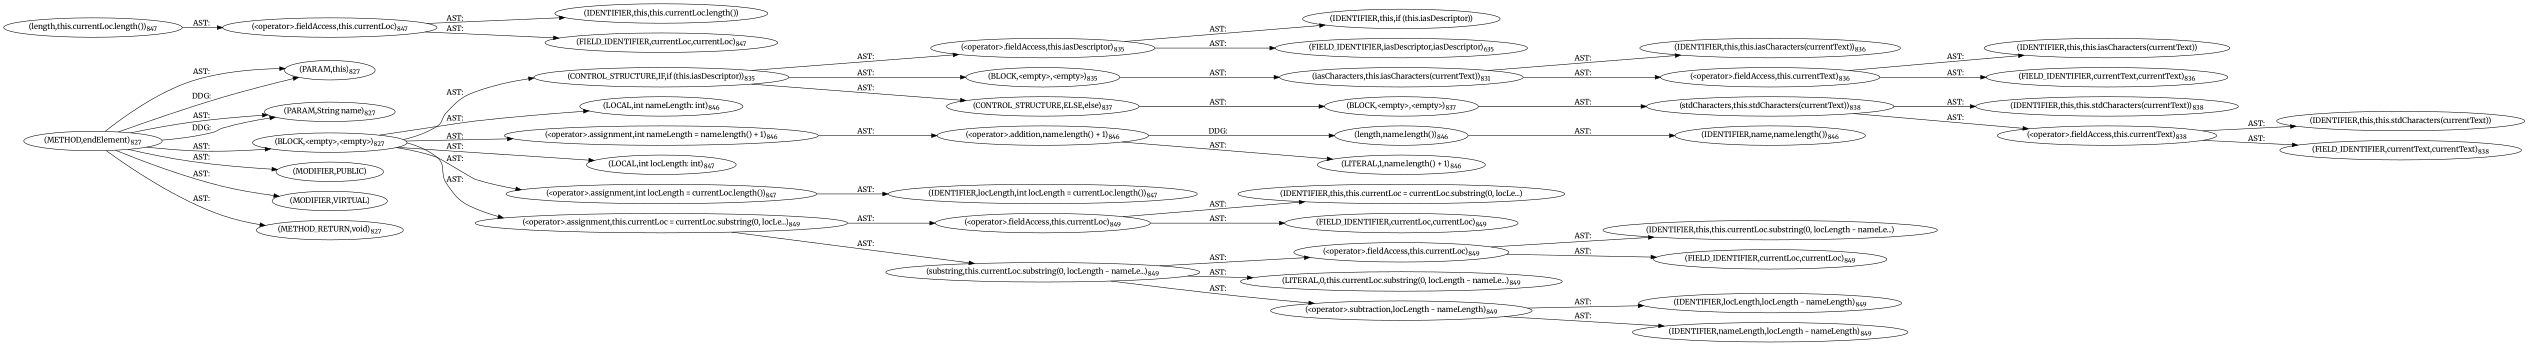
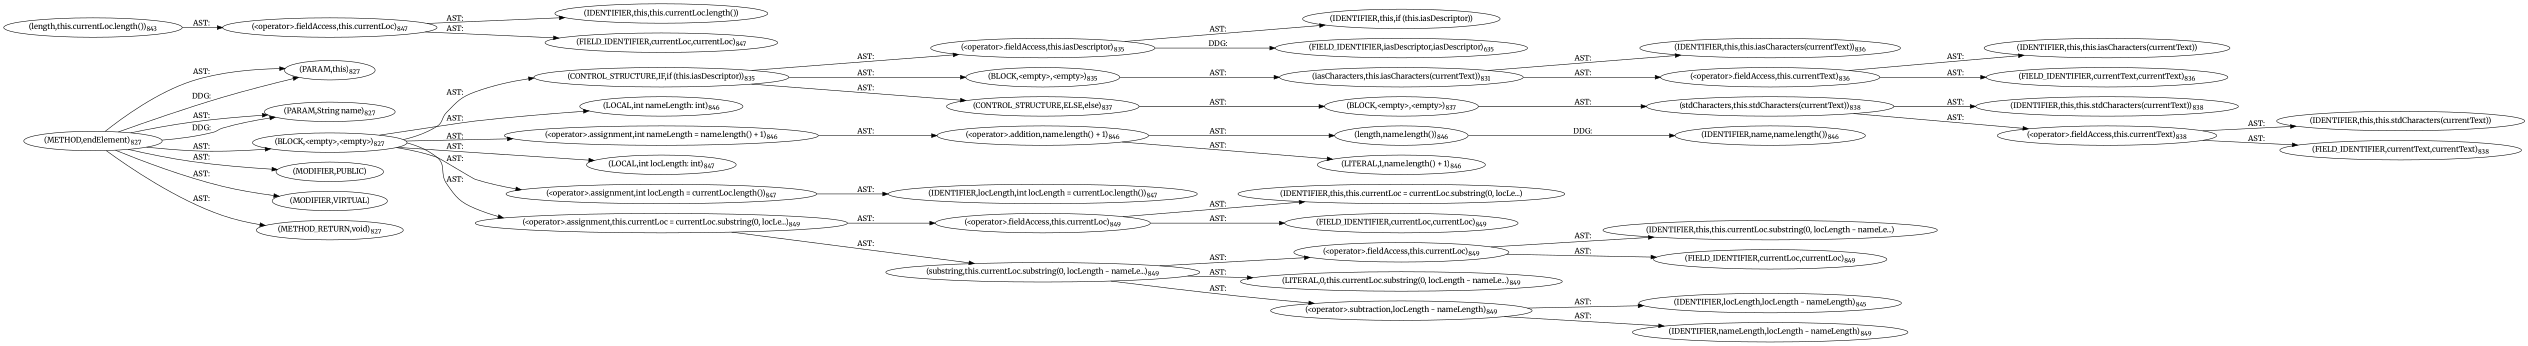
  digraph {
    fontname=Merriweather
    rankdir=LR
    node [fontname=Merriweather]
    edge [fontname=Merriweather]
    n1 [label=<(METHOD,endElement)<SUB>827</SUB>>]
    n2 [label=<(PARAM,this)<SUB>827</SUB>>]
    n3 [label=<(PARAM,String name)<SUB>827</SUB>>]
    n4 [label=<(BLOCK,&lt;empty&gt;,&lt;empty&gt;)<SUB>827</SUB>>]
    n5 [label=<(MODIFIER,PUBLIC)>]
    n6 [label=<(MODIFIER,VIRTUAL)>]
    n7 [label=<(METHOD_RETURN,void)<SUB>827</SUB>>]
    n8 [label=<(CONTROL_STRUCTURE,IF,if (this.iasDescriptor))<SUB>835</SUB>>]
    n9 [label=<(LOCAL,int nameLength: int)<SUB>846</SUB>>]
    n10 [label=<(&lt;operator&gt;.assignment,int nameLength = name.length() + 1)<SUB>846</SUB>>]
    n11 [label=<(LOCAL,int locLength: int)<SUB>847</SUB>>]
    n12 [label=<(&lt;operator&gt;.assignment,int locLength = currentLoc.length())<SUB>847</SUB>>]
    n13 [label=<(&lt;operator&gt;.assignment,this.currentLoc = currentLoc.substring(0, locLe...)<SUB>849</SUB>>]
    n14 [label=<(&lt;operator&gt;.fieldAccess,this.iasDescriptor)<SUB>835</SUB>>]
    n15 [label=<(BLOCK,&lt;empty&gt;,&lt;empty&gt;)<SUB>835</SUB>>]
    n16 [label=<(CONTROL_STRUCTURE,ELSE,else)<SUB>837</SUB>>]
    n17 [label=<(&lt;operator&gt;.addition,name.length() + 1)<SUB>846</SUB>>]
    n18 [label=<(IDENTIFIER,locLength,int locLength = currentLoc.length())<SUB>847</SUB>>]
    n19 [label=<(&lt;operator&gt;.fieldAccess,this.currentLoc)<SUB>849</SUB>>]
    n20 [label=<(substring,this.currentLoc.substring(0, locLength - nameLe...)<SUB>849</SUB>>]
    n21 [label=<(IDENTIFIER,this,if (this.iasDescriptor))>]
    n22 [label=<(FIELD_IDENTIFIER,iasDescriptor,iasDescriptor)<SUB>635</SUB>>]
    n23 [label=<(iasCharacters,this.iasCharacters(currentText))<SUB>831</SUB>>]
    n24 [label=<(BLOCK,&lt;empty&gt;,&lt;empty&gt;)<SUB>837</SUB>>]
    n25 [label=<(IDENTIFIER,this,this.iasCharacters(currentText))<SUB>836</SUB>>]
    n26 [label=<(&lt;operator&gt;.fieldAccess,this.currentText)<SUB>836</SUB>>]
    n27 [label=<(IDENTIFIER,this,this.iasCharacters(currentText))>]
    n28 [label=<(FIELD_IDENTIFIER,currentText,currentText)<SUB>836</SUB>>]
    n29 [label=<(stdCharacters,this.stdCharacters(currentText))<SUB>838</SUB>>]
    n30 [label=<(IDENTIFIER,this,this.stdCharacters(currentText))<SUB>838</SUB>>]
    n31 [label=<(&lt;operator&gt;.fieldAccess,this.currentText)<SUB>838</SUB>>]
    n32 [label=<(IDENTIFIER,this,this.stdCharacters(currentText))>]
    n33 [label=<(FIELD_IDENTIFIER,currentText,currentText)<SUB>838</SUB>>]
    n34 [label=<(length,name.length())<SUB>846</SUB>>]
    n35 [label=<(LITERAL,1,name.length() + 1)<SUB>846</SUB>>]
    n36 [label=<(IDENTIFIER,name,name.length())<SUB>846</SUB>>]
-   n37 [label=<(length,this.currentLoc.length())<SUB>847</SUB>>]
+   n37 [label=<(length,this.currentLoc.length())<SUB>843</SUB>>]
    n38 [label=<(&lt;operator&gt;.fieldAccess,this.currentLoc)<SUB>847</SUB>>]
    n39 [label=<(IDENTIFIER,this,this.currentLoc.length())>]
    n40 [label=<(FIELD_IDENTIFIER,currentLoc,currentLoc)<SUB>847</SUB>>]
    n41 [label=<(IDENTIFIER,this,this.currentLoc = currentLoc.substring(0, locLe...)>]
    n42 [label=<(FIELD_IDENTIFIER,currentLoc,currentLoc)<SUB>849</SUB>>]
    n43 [label=<(&lt;operator&gt;.fieldAccess,this.currentLoc)<SUB>849</SUB>>]
    n44 [label=<(LITERAL,0,this.currentLoc.substring(0, locLength - nameLe...)<SUB>849</SUB>>]
    n45 [label=<(&lt;operator&gt;.subtraction,locLength - nameLength)<SUB>849</SUB>>]
    n46 [label=<(IDENTIFIER,this,this.currentLoc.substring(0, locLength - nameLe...)>]
    n47 [label=<(FIELD_IDENTIFIER,currentLoc,currentLoc)<SUB>849</SUB>>]
-   n48 [label=<(IDENTIFIER,locLength,locLength - nameLength)<SUB>849</SUB>>]
+   n48 [label=<(IDENTIFIER,locLength,locLength - nameLength)<SUB>845</SUB>>]
    n49 [label=<(IDENTIFIER,nameLength,locLength - nameLength)<SUB>849</SUB>>]
    n1 -> n2 [label="AST: "]
    n1 -> n2 [label="DDG: "]
    n1 -> n3 [label="AST: "]
    n1 -> n3 [label="DDG: "]
    n1 -> n4 [label="AST: "]
    n1 -> n5 [label="AST: "]
    n1 -> n6 [label="AST: "]
    n1 -> n7 [label="AST: "]
    n4 -> n8 [label="AST: "]
    n4 -> n9 [label="AST: "]
    n4 -> n10 [label="AST: "]
    n4 -> n11 [label="AST: "]
    n4 -> n12 [label="AST: "]
    n4 -> n13 [label="AST: "]
    n8 -> n14 [label="AST: "]
    n8 -> n15 [label="AST: "]
    n8 -> n16 [label="AST: "]
    n10 -> n17 [label="AST: "]
    n12 -> n18 [label="AST: "]
    n13 -> n19 [label="AST: "]
    n13 -> n20 [label="AST: "]
    n14 -> n21 [label="AST: "]
-   n14 -> n22 [label="AST: "]
+   n14 -> n22 [label="DDG: "]
    n15 -> n23 [label="AST: "]
    n16 -> n24 [label="AST: "]
-   n17 -> n34 [label="DDG: "]
+   n17 -> n34 [label="AST: "]
    n17 -> n35 [label="AST: "]
    n19 -> n41 [label="AST: "]
    n19 -> n42 [label="AST: "]
    n20 -> n43 [label="AST: "]
    n20 -> n44 [label="AST: "]
    n20 -> n45 [label="AST: "]
    n23 -> n25 [label="AST: "]
    n23 -> n26 [label="AST: "]
    n24 -> n29 [label="AST: "]
    n26 -> n27 [label="AST: "]
    n26 -> n28 [label="AST: "]
    n29 -> n30 [label="AST: "]
    n29 -> n31 [label="AST: "]
    n31 -> n32 [label="AST: "]
    n31 -> n33 [label="AST: "]
-   n34 -> n36 [label="AST: "]
+   n34 -> n36 [label="DDG: "]
    n37 -> n38 [label="AST: "]
    n38 -> n39 [label="AST: "]
    n38 -> n40 [label="AST: "]
    n43 -> n46 [label="AST: "]
    n43 -> n47 [label="AST: "]
    n45 -> n48 [label="AST: "]
    n45 -> n49 [label="AST: "]
  }
